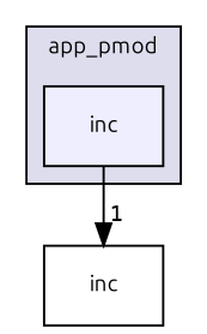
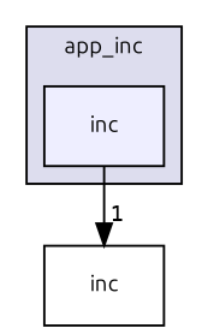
  digraph {
    compound=true
    fontname=Ubuntu
    node [fontname=Ubuntu fontsize=10 shape=box]
    n1 [fillcolor="#eeeeff" label=inc pencolor=black style=filled]
    n2 [label=inc]
    subgraph cluster_1 {
      bgcolor="#ddddee"
      fontsize=10
-     label=app_pmod
+     label=app_inc
      pencolor=black
      n1
    }
    n1 -> n2 [headlabel=1 labeldistance=1.5 labelfontname=Helvetica labelfontsize=10 fontname=Ubuntu]
  }
